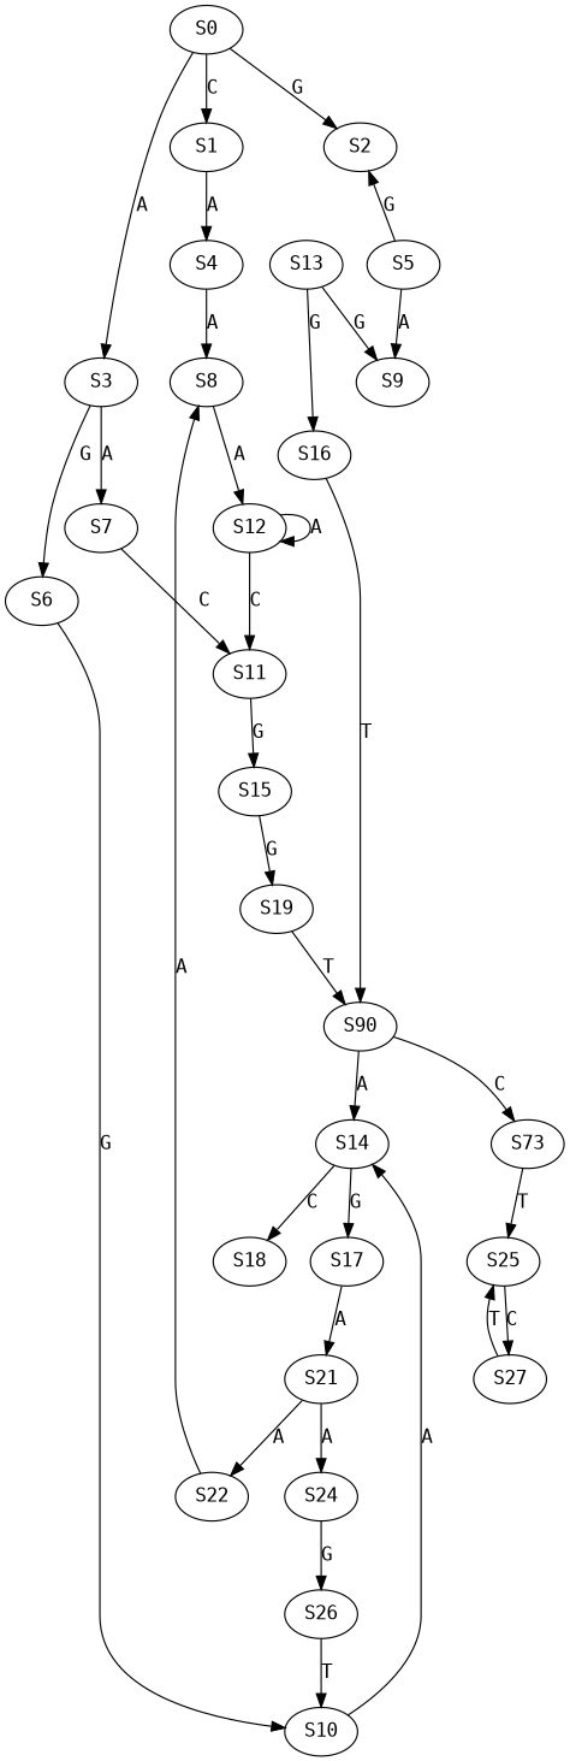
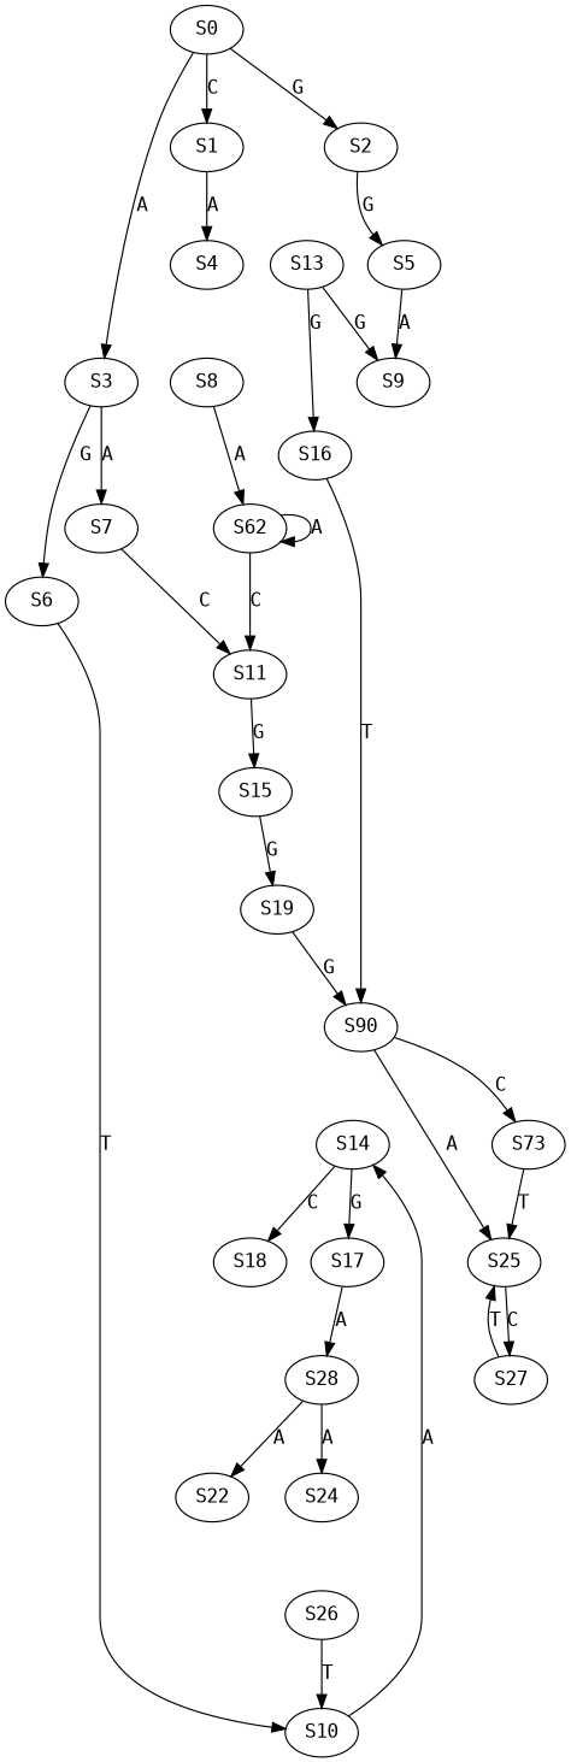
  strict digraph {
    fontname="DejaVu Sans Mono"
    node [fontname="DejaVu Sans Mono"]
    edge [fontname="DejaVu Sans Mono"]
    S0
    S1
    S2
    S3
    S4
    S5
    S6
    S7
    S8
    S9
    S10
    S11
-   S12
+   S12 [label=S62]
    S14
    S15
    S13
    S16
    S17
    S18
    S19
    n21 [label=S90]
-   S21
+   S21 [label=S28]
    n23 [label=S73]
    S22
    S24
    S25
    S26
    S27
    S0 -> S1 [label=C]
    S0 -> S2 [label=G]
    S0 -> S3 [label=A]
    S1 -> S4 [label=A]
-   S5 -> S2 [label=G]
+   S2 -> S5 [label=G]
    S3 -> S6 [label=G]
    S3 -> S7 [label=A]
-   S4 -> S8 [label=A]
    S5 -> S9 [label=A]
-   S6 -> S10 [label=G]
+   S6 -> S10 [label=T]
    S7 -> S11 [label=C]
    S8 -> S12 [label=A]
    S10 -> S14 [label=A]
    S11 -> S15 [label=G]
    S12 -> S11 [label=C]
    S12 -> S12 [label=A]
    S14 -> S17 [label=G]
    S14 -> S18 [label=C]
    S15 -> S19 [label=G]
    S13 -> S9 [label=G]
    S13 -> S16 [label=G]
    S16 -> n21 [label=T]
    S17 -> S21 [label=A]
-   S19 -> n21 [label=T]
-   n21 -> S14 [label=A]
+   S19 -> n21 [label=G]
+   n21 -> S25 [label=A]
    n21 -> n23 [label=C]
    S21 -> S22 [label=A]
    S21 -> S24 [label=A]
    n23 -> S25 [label=T]
-   S22 -> S8 [label=A]
-   S24 -> S26 [label=G]
    S25 -> S27 [label=C]
    S26 -> S10 [label=T]
    S27 -> S25 [label=T]
  }
